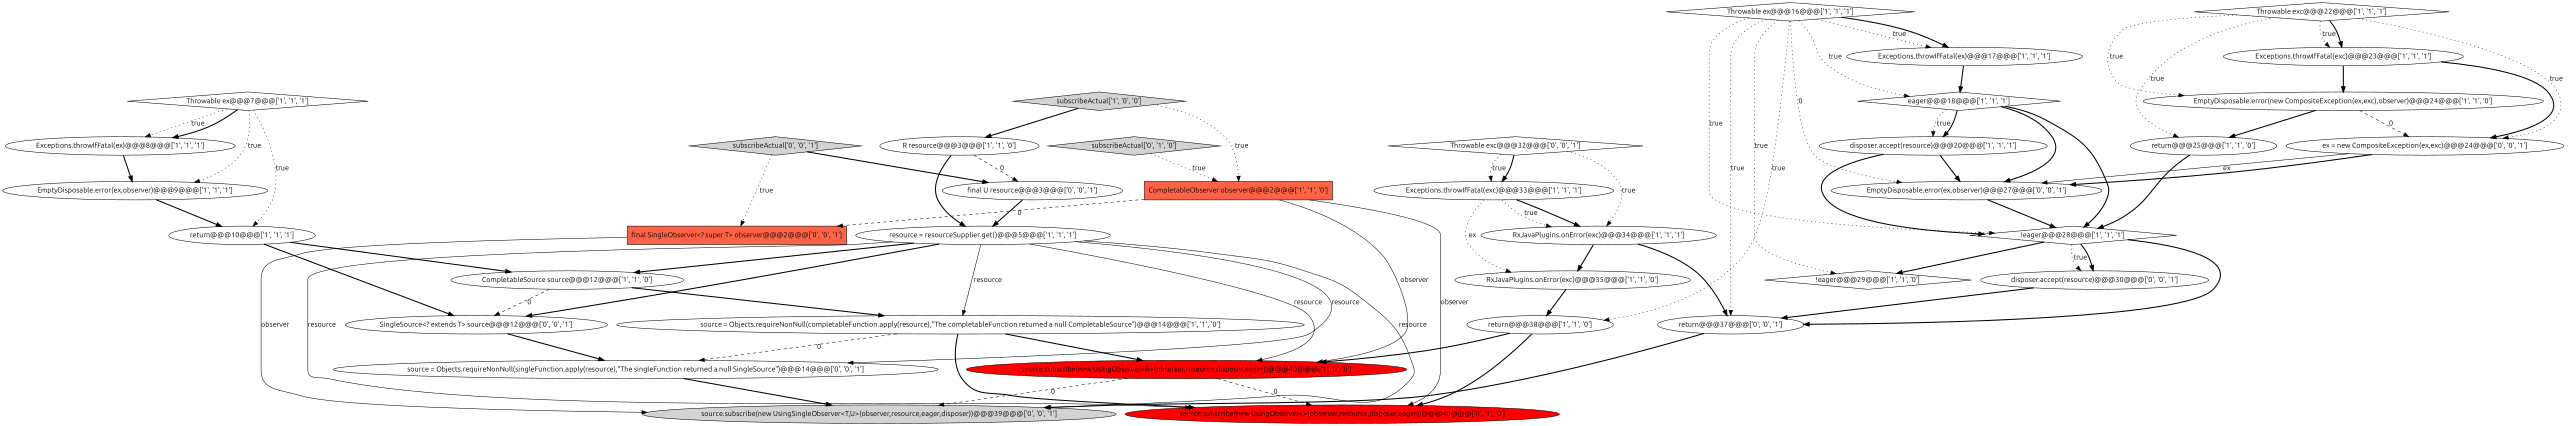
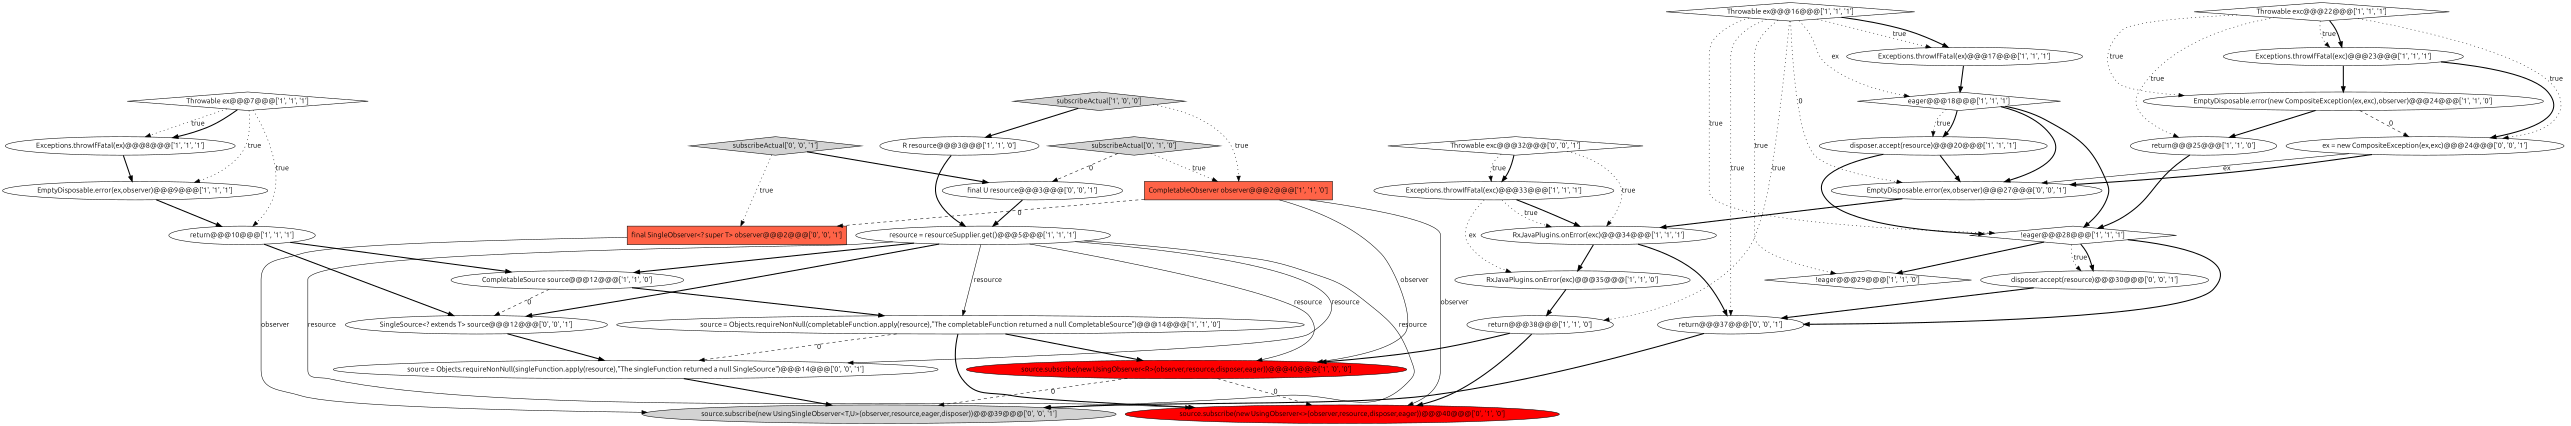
  digraph {
    fontname=Ubuntu
    node [fillcolor=white fontname=Ubuntu shape=ellipse style=filled]
    edge [fontname=Ubuntu style=bold]
    n1 [label="return@@@10@@@['1', '1', '1']"]
    n2 [label="SingleSource<? extends T> source@@@12@@@['0', '0', '1']"]
    n3 [label="CompletableSource source@@@12@@@['1', '1', '0']"]
    n4 [label="source = Objects.requireNonNull(singleFunction.apply(resource),\"The singleFunction returned a null SingleSource\")@@@14@@@['0', '0', '1']"]
    n5 [label="source = Objects.requireNonNull(completableFunction.apply(resource),\"The completableFunction returned a null CompletableSource\")@@@14@@@['1', '1', '0']"]
    n6 [label="return@@@38@@@['1', '1', '0']"]
    n7 [fillcolor=red label="source.subscribe(new UsingObserver<>(observer,resource,disposer,eager))@@@40@@@['0', '1', '0']"]
    n8 [fillcolor=red label="source.subscribe(new UsingObserver<R>(observer,resource,disposer,eager))@@@40@@@['1', '0', '0']"]
    n9 [label="EmptyDisposable.error(ex,observer)@@@27@@@['0', '0', '1']"]
    n10 [label="!eager@@@28@@@['1', '1', '1']" shape=diamond]
    n11 [label="!eager@@@29@@@['1', '1', '0']" shape=diamond]
    n12 [label="return@@@37@@@['0', '0', '1']"]
    n13 [label="disposer.accept(resource)@@@30@@@['0', '0', '1']"]
    n14 [fillcolor=lightgray label="source.subscribe(new UsingSingleObserver<T,U>(observer,resource,eager,disposer))@@@39@@@['0', '0', '1']"]
    n15 [label="Throwable ex@@@16@@@['1', '1', '1']" shape=diamond]
    n16 [label="Exceptions.throwIfFatal(ex)@@@17@@@['1', '1', '1']"]
    n17 [label="eager@@@18@@@['1', '1', '1']" shape=diamond]
    n18 [label="disposer.accept(resource)@@@20@@@['1', '1', '1']"]
    n19 [label="Exceptions.throwIfFatal(exc)@@@33@@@['1', '1', '1']"]
    n20 [label="RxJavaPlugins.onError(exc)@@@34@@@['1', '1', '1']"]
    n21 [label="RxJavaPlugins.onError(exc)@@@35@@@['1', '1', '0']"]
    n22 [fillcolor=lightgray label="subscribeActual['0', '0', '1']" shape=diamond]
    n23 [label="final U resource@@@3@@@['0', '0', '1']"]
    n24 [fillcolor=tomato label="final SingleObserver<? super T> observer@@@2@@@['0', '0', '1']" shape=box]
    n25 [label="resource = resourceSupplier.get()@@@5@@@['1', '1', '1']"]
    n26 [label="R resource@@@3@@@['1', '1', '0']"]
    n27 [label="EmptyDisposable.error(ex,observer)@@@9@@@['1', '1', '1']"]
    n28 [label="Throwable exc@@@22@@@['1', '1', '1']" shape=diamond]
    n29 [label="ex = new CompositeException(ex,exc)@@@24@@@['0', '0', '1']"]
    n30 [label="return@@@25@@@['1', '1', '0']"]
    n31 [label="EmptyDisposable.error(new CompositeException(ex,exc),observer)@@@24@@@['1', '1', '0']"]
    n32 [label="Exceptions.throwIfFatal(exc)@@@23@@@['1', '1', '1']"]
    n33 [fillcolor=tomato label="CompletableObserver observer@@@2@@@['1', '1', '0']" shape=box]
    n34 [fillcolor=lightgray label="subscribeActual['0', '1', '0']" shape=diamond]
    n35 [label="Exceptions.throwIfFatal(ex)@@@8@@@['1', '1', '1']"]
    n36 [label="Throwable ex@@@7@@@['1', '1', '1']" shape=diamond]
    n37 [label="Throwable exc@@@32@@@['0', '0', '1']" shape=diamond]
    n38 [fillcolor=lightgray label="subscribeActual['1', '0', '0']" shape=diamond]
    n1 -> n2
    n1 -> n3
    n2 -> n4
    n3 -> n2 [label=0 style=dashed]
    n3 -> n5
    n4 -> n14
    n5 -> n4 [label=0 style=dashed]
    n5 -> n7
    n5 -> n8
    n6 -> n7
    n6 -> n8
    n8 -> n7 [label=0 style=dashed]
    n8 -> n14 [label=0 style=dashed]
-   n9 -> n10
+   n9 -> n20
    n10 -> n11
    n10 -> n12
    n10 -> n13 [label=true style=dotted]
    n10 -> n13
    n12 -> n14
    n13 -> n12
    n15 -> n6 [label=true style=dotted]
    n15 -> n9 [label=0 style=dotted]
    n15 -> n10 [label=true style=dotted]
    n15 -> n11 [label=true style=dotted]
    n15 -> n12 [label=true style=dotted]
    n15 -> n16 [label=true style=dotted]
    n15 -> n16
-   n15 -> n17 [label=true style=dotted]
+   n15 -> n17 [label=ex style=dotted]
    n16 -> n17
    n17 -> n9
    n17 -> n10
    n17 -> n18 [label=true style=dotted]
    n17 -> n18
    n18 -> n9
    n18 -> n10
    n19 -> n20
    n19 -> n20 [label=true style=dotted]
    n19 -> n21 [label=ex style=dotted]
    n20 -> n12
    n20 -> n21
    n21 -> n6
    n22 -> n23
    n22 -> n24 [label=true style=dotted]
    n23 -> n25
    n24 -> n14 [label=observer style=solid]
    n25 -> n2
    n25 -> n3
    n25 -> n4 [label=resource style=solid]
    n25 -> n5 [label=resource style=solid]
    n25 -> n7 [label=resource style=solid]
    n25 -> n8 [label=resource style=solid]
    n25 -> n14 [label=resource style=solid]
-   n26 -> n23 [label=0 style=dashed]
+   n34 -> n23 [label=0 style=dashed]
    n26 -> n25
    n27 -> n1
    n28 -> n29 [label=true style=dotted]
    n28 -> n30 [label=true style=dotted]
    n28 -> n31 [label=true style=dotted]
    n28 -> n32 [label=true style=dotted]
    n28 -> n32
    n29 -> n9 [label=ex style=solid]
    n29 -> n9
    n30 -> n10
    n31 -> n29 [label=0 style=dashed]
    n31 -> n30
    n32 -> n29
    n32 -> n31
    n33 -> n7 [label=observer style=solid]
    n33 -> n8 [label=observer style=solid]
    n33 -> n24 [label=0 style=dashed]
    n34 -> n33 [label=true style=dotted]
    n35 -> n27
    n36 -> n1 [label=true style=dotted]
    n36 -> n27 [label=true style=dotted]
    n36 -> n35 [label=true style=dotted]
    n36 -> n35
    n37 -> n19
    n37 -> n19 [label=true style=dotted]
    n37 -> n20 [label=true style=dotted]
    n38 -> n26
    n38 -> n33 [label=true style=dotted]
  }
